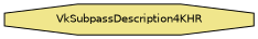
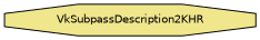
  digraph {
    rankdir=LR
-   n1 [color=black fillcolor=khaki fontname=Helvetica fontsize=10 height=0.2 label=VkSubpassDescription4KHR shape=octagon style=filled width=0.4]
+   n1 [color=black fillcolor=khaki fontname=Helvetica fontsize=10 height=0.2 label=VkSubpassDescription2KHR shape=octagon style=filled width=0.4]
  }
